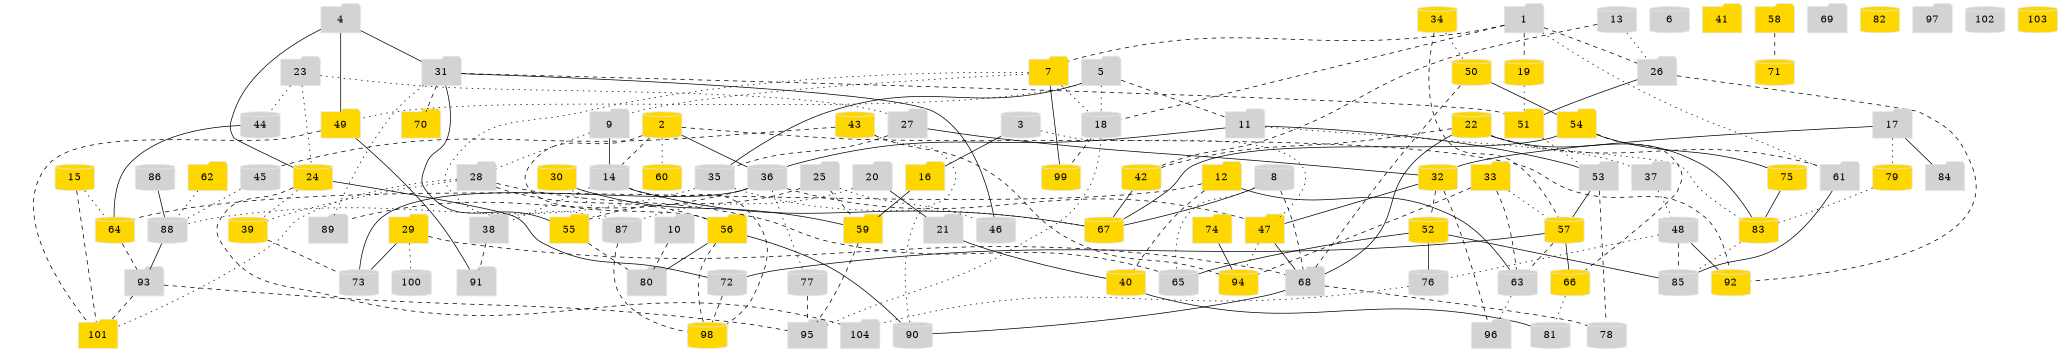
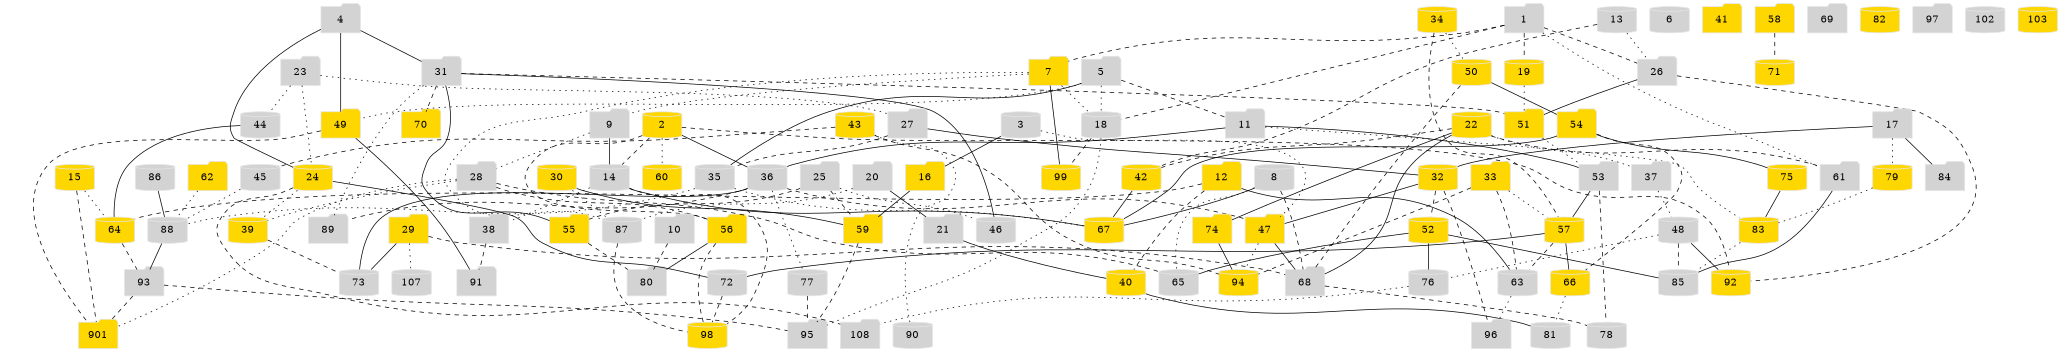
  graph {
    node [color=gray90 fillcolor=lightgrey shape=cylinder style=filled]
    edge [style=dashed]
    1 [shape=folder]
    7 [fillcolor=gold shape=folder]
    18
    19 [fillcolor=gold]
    26 [shape=folder]
    61 [shape=folder]
    9 [shape=folder]
    87
    99 [fillcolor=gold]
    95 [shape=folder]
    51 [fillcolor=gold shape=folder]
    92 [fillcolor=gold]
    85
    2 [fillcolor=gold]
    14
    36
    56 [fillcolor=gold shape=folder]
    60 [fillcolor=gold]
    67 [fillcolor=gold]
    38 [shape=folder]
    98 [fillcolor=gold]
    47 [fillcolor=gold shape=folder]
    73
    89 [shape=folder]
    77
    80 [shape=folder]
    90
    16 [fillcolor=gold shape=folder]
    3
    59 [fillcolor=gold shape=folder]
    68 [shape=folder]
    94 [fillcolor=gold]
    4 [shape=folder]
    24 [fillcolor=gold]
    31 [shape=folder]
    49 [fillcolor=gold shape=folder]
    39 [fillcolor=gold]
    72
-   104 [shape=folder]
+   104 [shape=folder label=108]
    46
    55 [fillcolor=gold shape=folder]
    70 [fillcolor=gold shape=folder]
-   101 [fillcolor=gold shape=folder]
+   101 [fillcolor=gold shape=folder label=901]
    91 [shape=folder]
    5 [shape=folder]
    11 [shape=folder]
    35
    53 [shape=folder]
    83 [fillcolor=gold]
    88
    6
    28 [shape=folder]
    8
    65
    78
    10 [shape=folder]
    57 [fillcolor=gold]
    12 [fillcolor=gold shape=folder]
    40 [fillcolor=gold]
    63
    64 [fillcolor=gold]
    81
    96 [shape=folder]
    93 [shape=folder]
    13
    42 [fillcolor=gold]
    15 [fillcolor=gold]
    17 [shape=folder]
    32 [fillcolor=gold]
    79 [fillcolor=gold]
    84 [shape=folder]
    52 [fillcolor=gold]
    20 [shape=folder]
    21 [shape=folder]
    22 [fillcolor=gold]
    37 [shape=folder]
    74 [fillcolor=gold shape=folder]
    48
    23 [shape=folder]
    27 [shape=folder]
    44
    25 [shape=folder]
    29 [fillcolor=gold shape=folder]
-   100
+   100 [label=107]
    30 [fillcolor=gold]
    76
    33 [fillcolor=gold shape=folder]
    66 [fillcolor=gold]
    34 [fillcolor=gold]
    50 [fillcolor=gold]
    54 [fillcolor=gold shape=folder]
    41 [fillcolor=gold shape=folder]
    43 [fillcolor=gold]
    45
    75 [fillcolor=gold]
    58 [fillcolor=gold shape=folder]
    71 [fillcolor=gold]
    62 [fillcolor=gold shape=folder]
    69 [shape=folder]
    82 [fillcolor=gold]
    86
    97 [shape=folder]
    102
    103 [fillcolor=gold]
    1 -- 7
    1 -- 18
    1 -- 19
    1 -- 26
    1 -- 61 [style=dotted]
    7 -- 18 [style=dotted]
    7 -- 9 [style=dotted]
    7 -- 87 [style=dotted]
    7 -- 99 [style=solid]
    18 -- 99
    18 -- 95 [style=dotted]
    19 -- 51 [style=dotted]
    26 -- 51 [style=solid]
    26 -- 92
    61 -- 85 [style=solid]
    9 -- 14 [style=solid]
    9 -- 28 [style=dotted]
    87 -- 98
    51 -- 53 [style=dotted]
    2 -- 92
    2 -- 14
    2 -- 36 [style=solid]
    2 -- 56
    2 -- 60 [style=dotted]
    14 -- 67 [style=solid]
    14 -- 38 [style=dotted]
    14 -- 98
    36 -- 47
    36 -- 73 [style=solid]
    36 -- 89
    36 -- 77 [style=dotted]
    56 -- 98
    56 -- 80 [style=solid]
-   56 -- 90 [style=solid]
    38 -- 91
    47 -- 68 [style=solid]
    47 -- 94 [style=dotted]
    77 -- 95
    16 -- 59 [style=solid]
    3 -- 47 [style=dotted]
    3 -- 16 [style=solid]
    59 -- 95
-   68 -- 90 [style=solid]
    68 -- 78
    4 -- 24 [style=solid]
    4 -- 31 [style=solid]
    4 -- 49 [style=solid]
    24 -- 39 [style=dotted]
    24 -- 72 [style=solid]
    24 -- 104
    31 -- 51
    31 -- 89 [style=dotted]
    31 -- 46 [style=solid]
    31 -- 55 [style=solid]
    31 -- 70
    49 -- 101
    49 -- 91 [style=solid]
    39 -- 73
    72 -- 98
    55 -- 80
    5 -- 18 [style=dotted]
    5 -- 49 [style=dotted]
    5 -- 11
    5 -- 35 [style=solid]
    11 -- 36 [style=solid]
    11 -- 53 [style=solid]
    11 -- 83 [style=dotted]
    35 -- 67 [style=dotted]
    35 -- 88 [style=dotted]
    53 -- 78
    53 -- 57 [style=solid]
    83 -- 85 [style=dotted]
    88 -- 93 [style=solid]
    28 -- 56
    28 -- 39 [style=dotted]
    28 -- 101 [style=dotted]
    28 -- 65
    8 -- 67 [style=solid]
    8 -- 68
    8 -- 65 [style=dotted]
    10 -- 80
    57 -- 72 [style=solid]
    57 -- 63
    57 -- 66 [style=solid]
    12 -- 40
    12 -- 63 [style=solid]
    12 -- 64
    40 -- 81 [style=solid]
    63 -- 96 [style=dotted]
    64 -- 93
    93 -- 95
    93 -- 101
    13 -- 26 [style=dotted]
    13 -- 42
    42 -- 67 [style=solid]
    15 -- 101
    15 -- 64 [style=dotted]
    17 -- 32 [style=solid]
    17 -- 79 [style=dotted]
    17 -- 84 [style=solid]
    32 -- 47 [style=solid]
    32 -- 96
    32 -- 52
    79 -- 83 [style=dotted]
    52 -- 85 [style=solid]
    52 -- 65 [style=solid]
    52 -- 76 [style=solid]
    20 -- 87 [style=dotted]
    20 -- 21 [style=solid]
    21 -- 40 [style=solid]
    22 -- 61
    22 -- 68 [style=solid]
    22 -- 42
    22 -- 37 [style=dotted]
-   22 -- 83 [style=solid]
+   22 -- 74 [style=solid]
    37 -- 48 [style=dotted]
    74 -- 94 [style=solid]
    48 -- 92 [style=solid]
    48 -- 85
    48 -- 76 [style=dotted]
    23 -- 24 [style=dotted]
    23 -- 27 [style=dotted]
    23 -- 44 [style=dotted]
    27 -- 35
    27 -- 32 [style=solid]
    44 -- 64 [style=solid]
    25 -- 59
    25 -- 46 [style=dotted]
    25 -- 55
    29 -- 73 [style=solid]
    29 -- 68
    29 -- 100 [style=dotted]
    30 -- 87 [style=dotted]
    30 -- 59 [style=solid]
    76 -- 104 [style=dotted]
    33 -- 94
    33 -- 57 [style=dotted]
    33 -- 63
    66 -- 81 [style=dotted]
    34 -- 57
    34 -- 50 [style=dotted]
    50 -- 68
    50 -- 54 [style=solid]
    54 -- 67 [style=solid]
    54 -- 66
    54 -- 75 [style=solid]
    43 -- 90 [style=dotted]
    43 -- 94
    43 -- 45
    45 -- 88 [style=dotted]
    75 -- 83 [style=solid]
    58 -- 71
    62 -- 88 [style=dotted]
    86 -- 88 [style=solid]
  }
